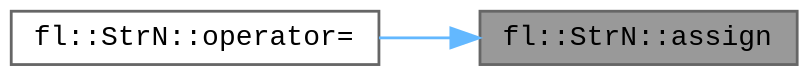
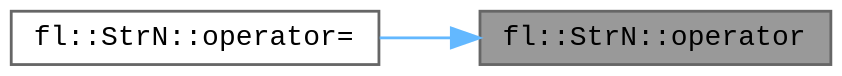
  digraph {
    rankdir=RL
    fontname="Liberation Mono"
    node [fontname="Liberation Mono" fontsize=10 shape=box style=filled]
-   n1 [color=gray40 fillcolor=grey60 fontcolor=black height=0.2 label="fl::StrN::assign" width=0.4]
+   n1 [color=gray40 fillcolor=grey60 fontcolor=black height=0.2 label="fl::StrN::operator" width=0.4]
    n2 [color=grey40 fillcolor=white height=0.2 label="fl::StrN::operator=" width=0.4]
    n1 -> n2 [color=steelblue1 dir=back fontname="Liberation Mono" fontsize=10 labelfontname=Helvetica labelfontsize=10 style=solid]
  }
